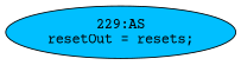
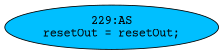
  strict digraph {
    rankdir=LR
    fontname="Courier Prime"
-   n1 [ast="<pyverilog.vparser.ast.Assign object at 0x7fd6aca4f250>" def_var="['resetOut']" fillcolor=deepskyblue label="229:AS\nresetOut = resets;" statements="[]" style=filled typ=Assign use_var="['resets']" fontname="Courier Prime"]
+   n1 [ast="<pyverilog.vparser.ast.Assign object at 0x7fd6aca4f250>" def_var="['resetOut']" fillcolor=deepskyblue label="229:AS\nresetOut = resetOut;" statements="[]" style=filled typ=Assign use_var="['resets']" fontname="Courier Prime"]
  }
